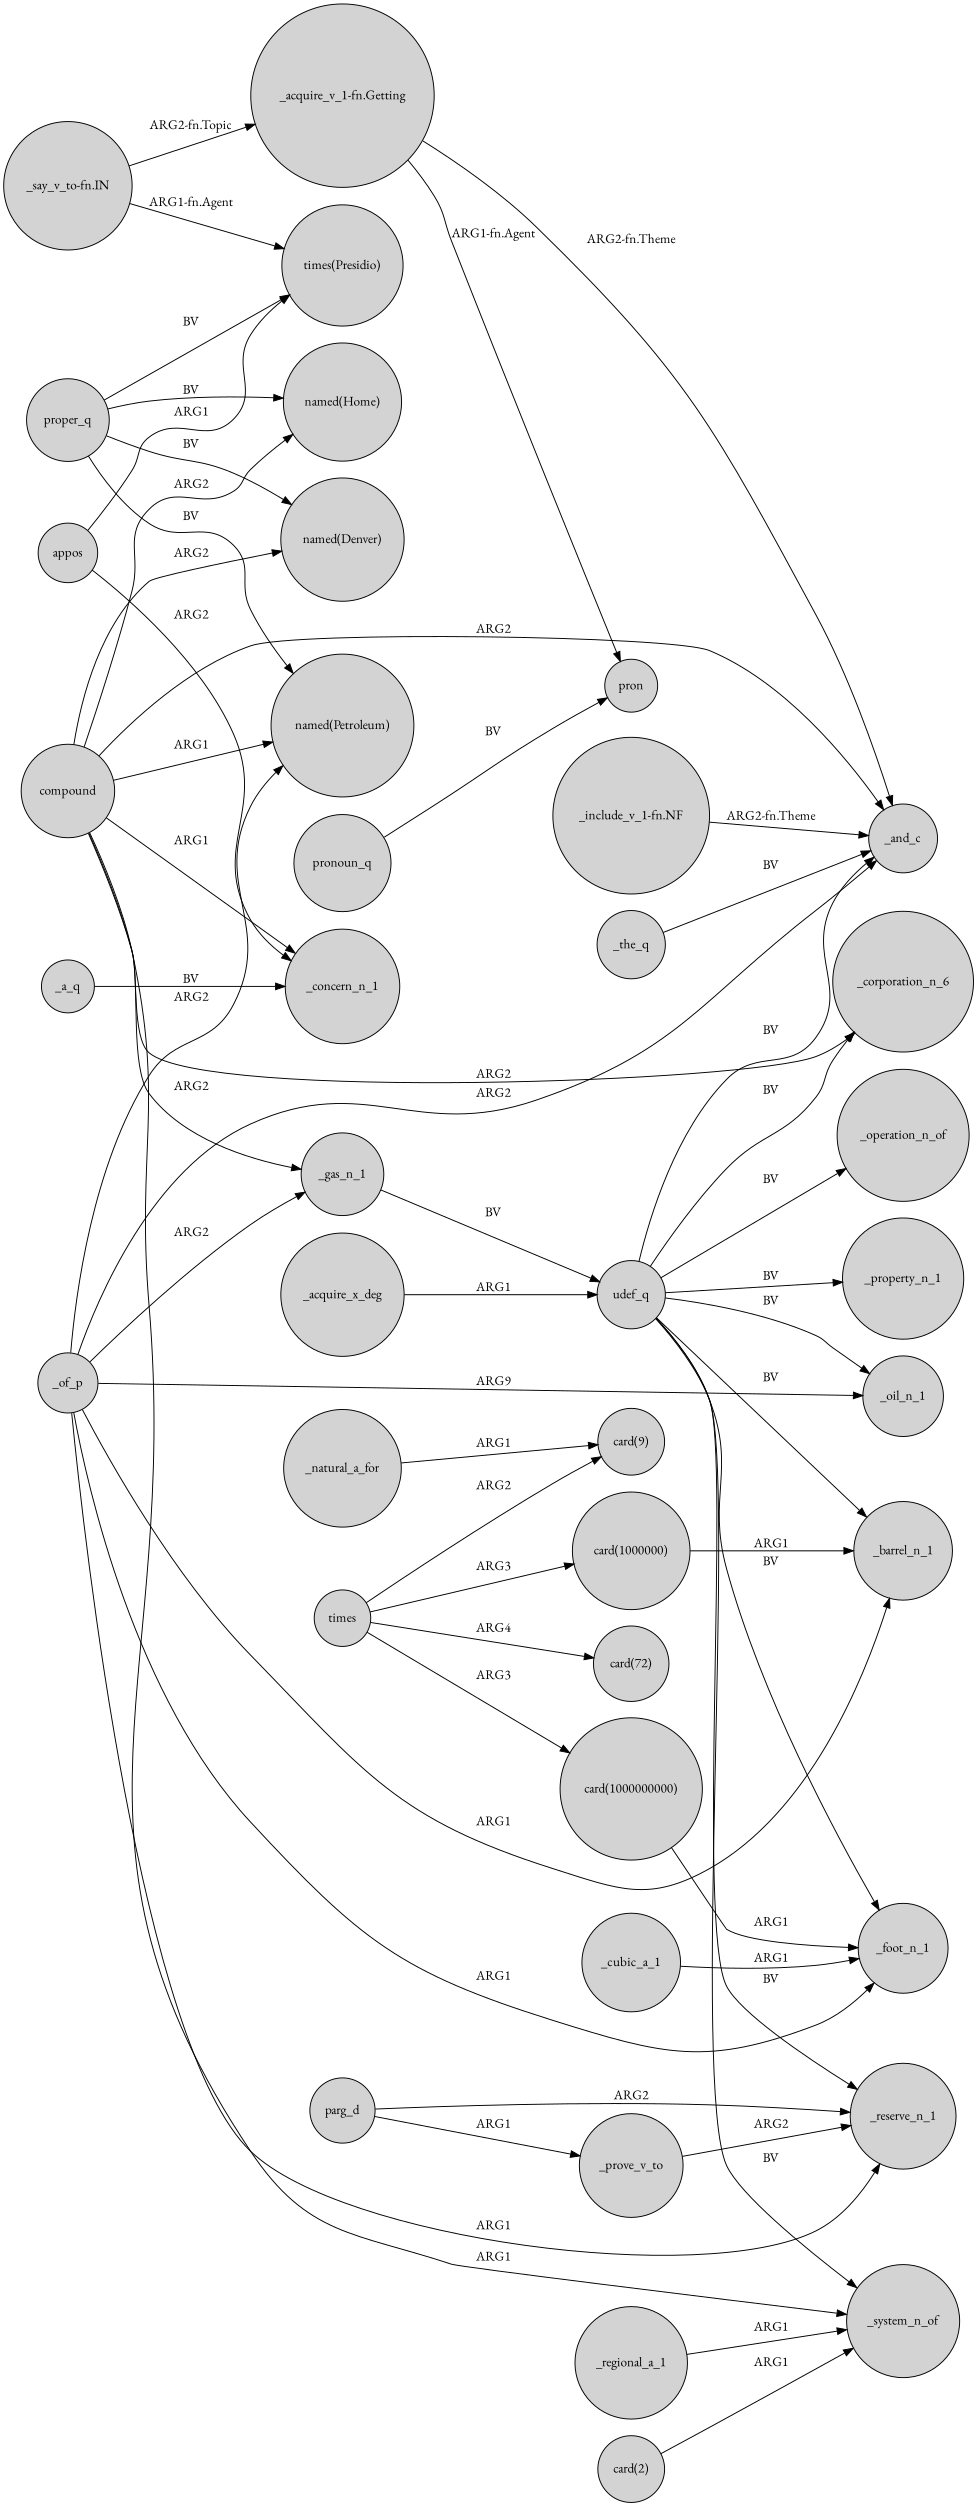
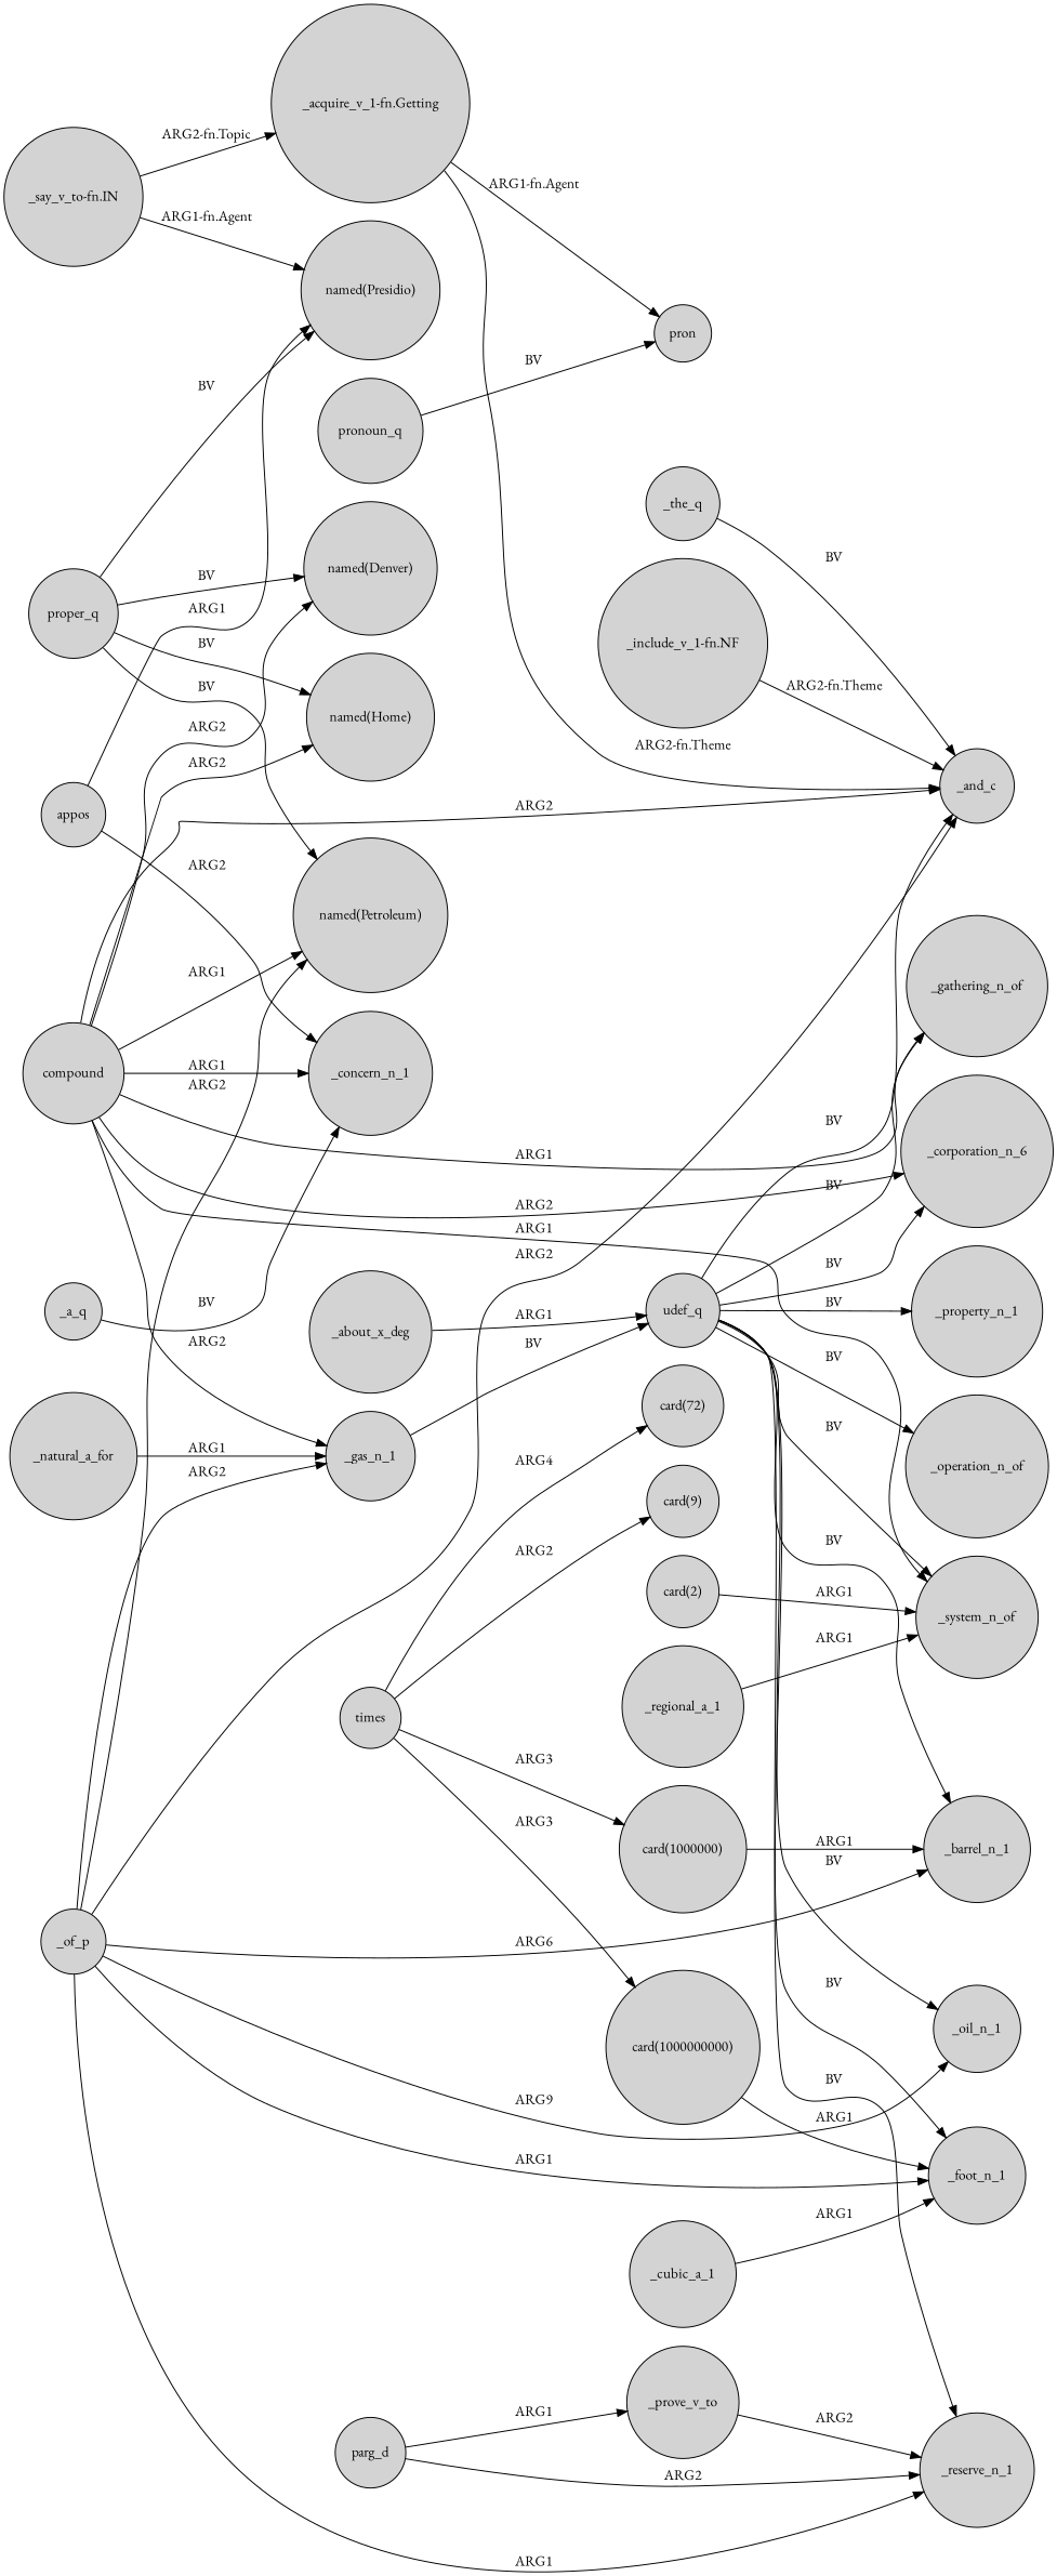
  digraph {
    fontname="EB Garamond"
    rankdir=LR
    node [fontname="EB Garamond" shape=circle style=filled]
    edge [fontname="EB Garamond"]
    proper_q
    "named(Denver)"
    "named(Petroleum)"
    "named(Home)"
-   "named(Presidio)" [label="times(Presidio)"]
+   "named(Presidio)"
    "_say_v_to-fn.IN"
    "_acquire_v_1-fn.Getting"
    _and_c
    pron
    _the_q
    _a_q
    _concern_n_1
    times
    "card(9)"
    "card(1000000)"
    "card(1000000000)"
    "card(72)"
    _barrel_n_1
    _foot_n_1
    _of_p
    _oil_n_1
    _reserve_n_1
    _gas_n_1
    udef_q
    compound
    _system_n_of
    n27 [label=_corporation_n_6]
+   _gathering_n_of
    _regional_a_1
    _property_n_1
    _operation_n_of
    "card(2)"
-   _about_x_deg [label=_acquire_x_deg]
+   _about_x_deg
    parg_d
    _prove_v_to
    appos
    _cubic_a_1
    pronoun_q
    "_include_v_1-fn.NF"
    _natural_a_for
    proper_q -> "named(Denver)" [label=BV]
    proper_q -> "named(Petroleum)" [label=BV]
    proper_q -> "named(Home)" [label=BV]
    proper_q -> "named(Presidio)" [label=BV]
    "_say_v_to-fn.IN" -> "named(Presidio)" [label="ARG1-fn.Agent"]
    "_say_v_to-fn.IN" -> "_acquire_v_1-fn.Getting" [label="ARG2-fn.Topic"]
    "_acquire_v_1-fn.Getting" -> _and_c [label="ARG2-fn.Theme"]
    "_acquire_v_1-fn.Getting" -> pron [label="ARG1-fn.Agent"]
    _the_q -> _and_c [label=BV]
    _a_q -> _concern_n_1 [label=BV]
    times -> "card(9)" [label=ARG2]
    times -> "card(1000000)" [label=ARG3]
    times -> "card(1000000000)" [label=ARG3]
    times -> "card(72)" [label=ARG4]
    "card(1000000)" -> _barrel_n_1 [label=ARG1]
    "card(1000000000)" -> _foot_n_1 [label=ARG1]
    _of_p -> "named(Petroleum)" [label=ARG2]
    _of_p -> _and_c [label=ARG2]
-   _of_p -> _barrel_n_1 [label=ARG1]
+   _of_p -> _barrel_n_1 [label=ARG6]
    _of_p -> _foot_n_1 [label=ARG1]
    _of_p -> _oil_n_1 [label=ARG9]
    _of_p -> _reserve_n_1 [label=ARG1]
    _of_p -> _gas_n_1 [label=ARG2]
    _gas_n_1 -> udef_q [label=BV]
    udef_q -> _and_c [label=BV]
    udef_q -> _barrel_n_1 [label=BV]
    udef_q -> _foot_n_1 [label=BV]
    udef_q -> _oil_n_1 [label=BV]
    udef_q -> _reserve_n_1 [label=BV]
    udef_q -> _system_n_of [label=BV]
    udef_q -> n27 [label=BV]
+   udef_q -> _gathering_n_of [label=BV]
    udef_q -> _property_n_1 [label=BV]
    udef_q -> _operation_n_of [label=BV]
    compound -> "named(Denver)" [label=ARG2]
    compound -> "named(Petroleum)" [label=ARG1]
    compound -> "named(Home)" [label=ARG2]
    compound -> _and_c [label=ARG2]
    compound -> _concern_n_1 [label=ARG1]
    compound -> _gas_n_1 [label=ARG2]
    compound -> _system_n_of [label=ARG1]
    compound -> n27 [label=ARG2]
+   compound -> _gathering_n_of [label=ARG1]
    _regional_a_1 -> _system_n_of [label=ARG1]
    "card(2)" -> _system_n_of [label=ARG1]
    _about_x_deg -> udef_q [label=ARG1]
    parg_d -> _reserve_n_1 [label=ARG2]
    parg_d -> _prove_v_to [label=ARG1]
    _prove_v_to -> _reserve_n_1 [label=ARG2]
    appos -> "named(Presidio)" [label=ARG1]
    appos -> _concern_n_1 [label=ARG2]
    _cubic_a_1 -> _foot_n_1 [label=ARG1]
    pronoun_q -> pron [label=BV]
    "_include_v_1-fn.NF" -> _and_c [label="ARG2-fn.Theme"]
-   _natural_a_for -> "card(9)" [label=ARG1]
+   _natural_a_for -> _gas_n_1 [label=ARG1]
  }
